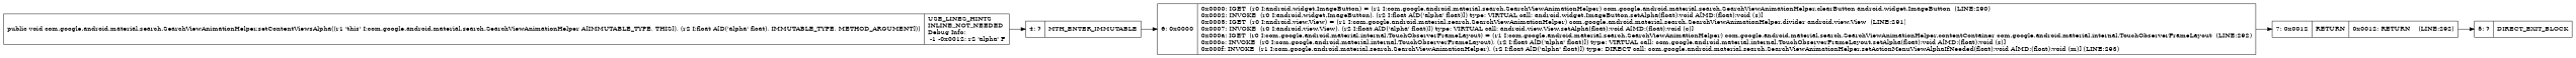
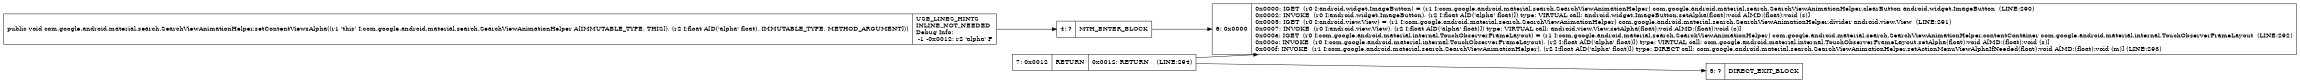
  digraph {
    rankdir=LR
    node [shape=record]
-   n1 [label="{4\:\ ?|MTH_ENTER_IMMUTABLE\l}"]
+   n1 [label="{4\:\ ?|MTH_ENTER_BLOCK\l}"]
    n2 [label="{6\:\ 0x0000|0x0000: IGET  (r0 I:android.widget.ImageButton) = (r1 I:com.google.android.material.search.SearchViewAnimationHelper) com.google.android.material.search.SearchViewAnimationHelper.clearButton android.widget.ImageButton  (LINE:290)\l0x0002: INVOKE  (r0 I:android.widget.ImageButton), (r2 I:float A[D('alpha' float)]) type: VIRTUAL call: android.widget.ImageButton.setAlpha(float):void A[MD:(float):void (s)]\l0x0005: IGET  (r0 I:android.view.View) = (r1 I:com.google.android.material.search.SearchViewAnimationHelper) com.google.android.material.search.SearchViewAnimationHelper.divider android.view.View  (LINE:291)\l0x0007: INVOKE  (r0 I:android.view.View), (r2 I:float A[D('alpha' float)]) type: VIRTUAL call: android.view.View.setAlpha(float):void A[MD:(float):void (c)]\l0x000a: IGET  (r0 I:com.google.android.material.internal.TouchObserverFrameLayout) = (r1 I:com.google.android.material.search.SearchViewAnimationHelper) com.google.android.material.search.SearchViewAnimationHelper.contentContainer com.google.android.material.internal.TouchObserverFrameLayout  (LINE:292)\l0x000c: INVOKE  (r0 I:com.google.android.material.internal.TouchObserverFrameLayout), (r2 I:float A[D('alpha' float)]) type: VIRTUAL call: com.google.android.material.internal.TouchObserverFrameLayout.setAlpha(float):void A[MD:(float):void (s)]\l0x000f: INVOKE  (r1 I:com.google.android.material.search.SearchViewAnimationHelper), (r2 I:float A[D('alpha' float)]) type: DIRECT call: com.google.android.material.search.SearchViewAnimationHelper.setActionMenuViewAlphaIfNeeded(float):void A[MD:(float):void (m)] (LINE:293)\l}"]
-   n3 [label="{7\:\ 0x0012|RETURN\l|0x0012: RETURN    (LINE:292)\l}"]
+   n3 [label="{7\:\ 0x0012|RETURN\l|0x0012: RETURN    (LINE:294)\l}"]
    n4 [label="{5\:\ ?|DIRECT_EXIT_BLOCK\l}"]
    n5 [label="{public void com.google.android.material.search.SearchViewAnimationHelper.setContentViewsAlpha((r1 'this' I:com.google.android.material.search.SearchViewAnimationHelper A[IMMUTABLE_TYPE, THIS]), (r2 I:float A[D('alpha' float), IMMUTABLE_TYPE, METHOD_ARGUMENT]))  | USE_LINES_HINTS\lINLINE_NOT_NEEDED\lDebug Info:\l  \-1 \-0x0012: r2 'alpha' F\l}"]
    n1 -> n2
-   n2 -> n3
+   n3 -> n2
    n3 -> n4
    n5 -> n1
  }
